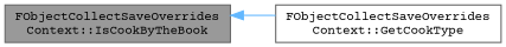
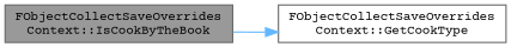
  digraph {
    rankdir=LR
    fontname="Courier Prime"
    node [fontname="Courier Prime" fontsize=10 shape=box style=filled]
    n1 [color=gray40 fillcolor=grey60 fontcolor=black height=0.2 label="FObjectCollectSaveOverrides\lContext::IsCookByTheBook" width=0.4]
    n2 [color=grey40 fillcolor=white height=0.2 label="FObjectCollectSaveOverrides\lContext::GetCookType" width=0.4]
-   n2 -> n1 [color=steelblue1 fontname="Courier Prime" fontsize=10 labelfontname=Helvetica labelfontsize=10 style=solid]
+   n1 -> n2 [color=steelblue1 fontname="Courier Prime" fontsize=10 labelfontname=Helvetica labelfontsize=10 style=solid]
  }
